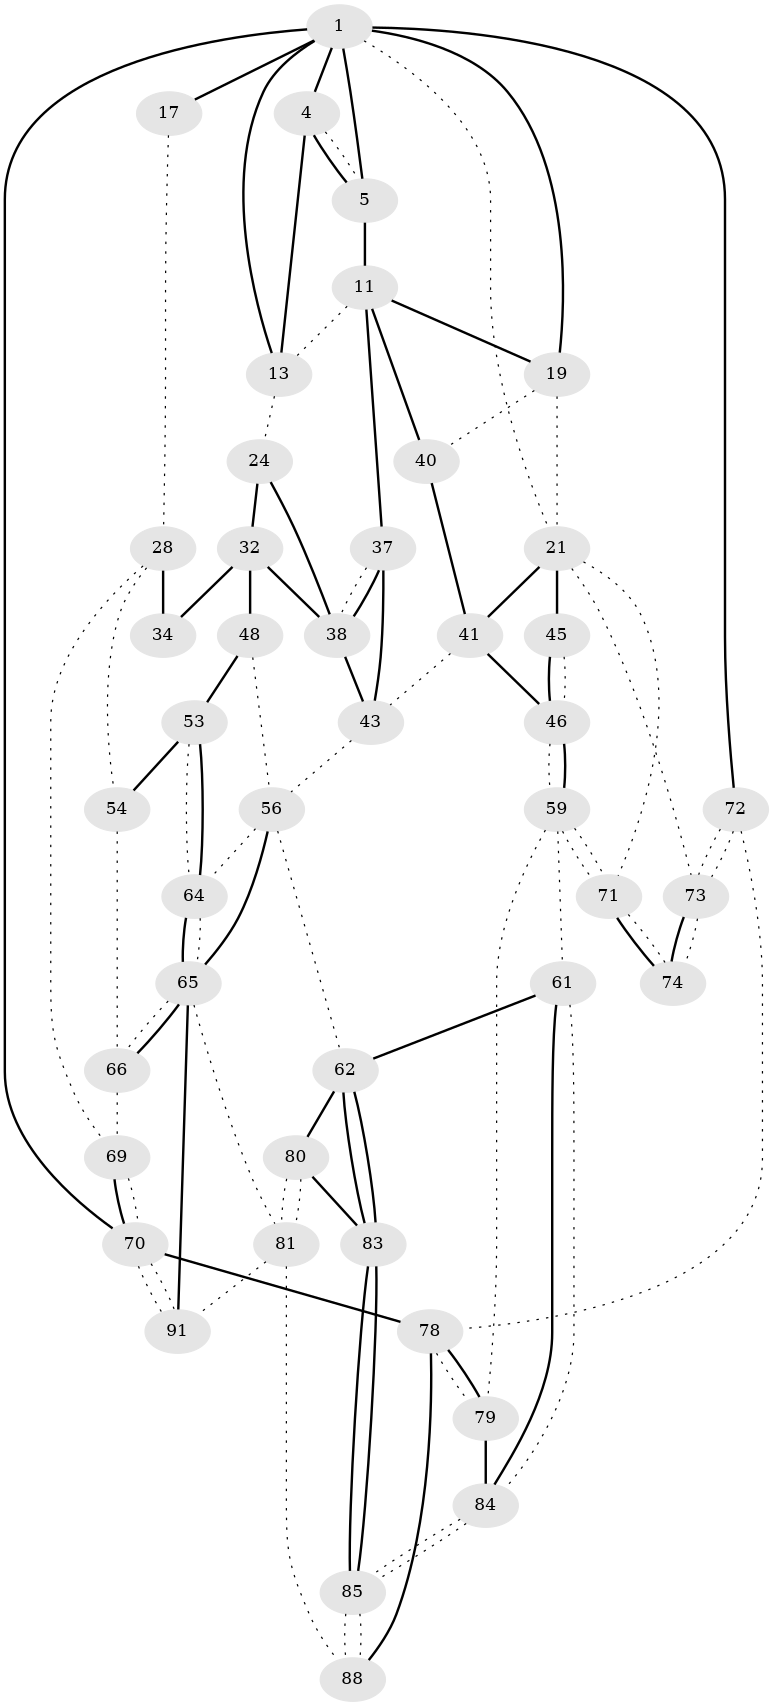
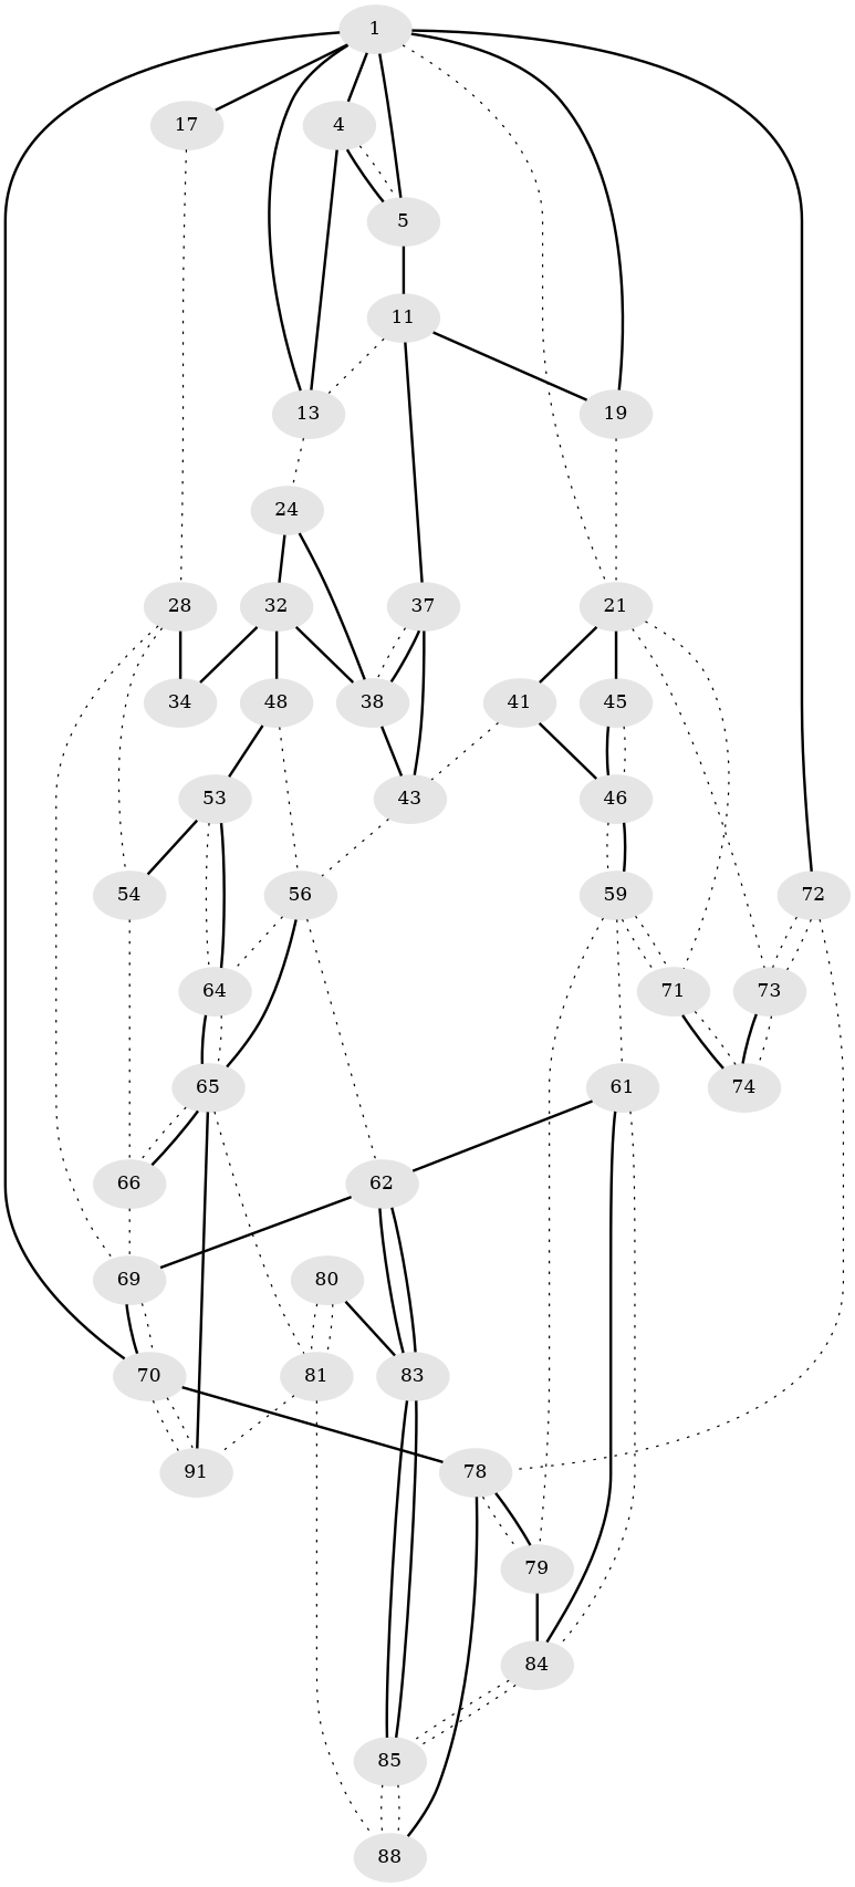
  graph {
    node [color=gray90 style=filled]
    edge [style=bold]
    1 [super="+6+2"]
    4
    5 [super="+7"]
    13 [super="+14"]
    17 [super="+27+18"]
    19 [super="+23"]
    21 [super="+50+22"]
    70
    72 [super="+89"]
    11 [super="+12+20"]
    24 [super="+35+25"]
    28 [super="+29"]
-   40
    41 [super="+42"]
    45
    71
    73
    91
    78 [super="+87"]
    37
    38 [super="+39"]
    43 [super="+52"]
    32 [super="+36+33"]
    34
    54 [super="+67"]
    69
    46
    74
    48 [super="+49"]
    66 [super="+76"]
    56 [super="+57"]
    53
    59 [super="+60"]
    64
    62 [super="+63"]
    65 [super="+75"]
    61
    79
    80
    83
    81 [super="+92"]
    84
    85
    88
    1 -- 4
    1 -- 5 [weight=2]
    1 -- 13
    1 -- 17 [weight=2]
    1 -- 19
    1 -- 21 [style=dotted]
    1 -- 70
    1 -- 72
    4 -- 5
    4 -- 5 [style=dotted]
    4 -- 13
    5 -- 11
    13 -- 24 [style=dotted]
    17 -- 28 [style=dotted weight=2]
    19 -- 21 [style=dotted]
-   19 -- 40 [style=dotted]
    21 -- 41
    21 -- 45 [weight=2]
    21 -- 71 [style=dotted]
    21 -- 73 [style=dotted]
    70 -- 91 [style=dotted]
    70 -- 91 [style=dotted]
    70 -- 78
    72 -- 73 [style=dotted]
    72 -- 73 [style=dotted]
    72 -- 78 [style=dotted weight=2]
    11 -- 13 [style=dotted]
    11 -- 19
-   11 -- 40
    11 -- 37
    24 -- 38
    24 -- 32 [weight=2]
    28 -- 34 [weight=2]
    28 -- 54 [style=dotted weight=2]
    28 -- 69 [style=dotted]
-   40 -- 41
    41 -- 43 [style=dotted]
    41 -- 46
    45 -- 46
    45 -- 46 [style=dotted]
    71 -- 74
    71 -- 74 [style=dotted]
    73 -- 74
    73 -- 74 [style=dotted]
    78 -- 79 [style=dotted]
    78 -- 79
    78 -- 88
    37 -- 38 [style=dotted]
    37 -- 38
    37 -- 43
    38 -- 43
    43 -- 56 [style=dotted]
    32 -- 38
    32 -- 34
    32 -- 48 [weight=2]
    54 -- 66 [style=dotted]
    69 -- 70
    69 -- 70 [style=dotted]
    46 -- 59 [style=dotted]
    46 -- 59
    48 -- 56 [style=dotted]
    48 -- 53
    66 -- 69 [style=dotted]
    56 -- 64 [style=dotted]
    56 -- 62 [style=dotted]
    56 -- 65
    53 -- 54
    53 -- 64 [style=dotted]
    53 -- 64
    59 -- 71 [style=dotted]
    59 -- 71 [style=dotted]
    59 -- 61 [style=dotted]
    59 -- 79 [style=dotted]
    64 -- 65
    64 -- 65 [style=dotted]
-   62 -- 80
+   62 -- 69
    62 -- 83
    62 -- 83
    65 -- 91
    65 -- 66 [style=dotted weight=2]
    65 -- 66
    65 -- 81 [style=dotted]
    61 -- 62
    61 -- 84
    61 -- 84 [style=dotted]
    79 -- 84
    80 -- 83
    80 -- 81 [style=dotted]
    80 -- 81 [style=dotted]
    83 -- 85
    83 -- 85
    81 -- 91 [style=dotted]
    81 -- 88 [style=dotted]
    84 -- 85 [style=dotted]
    84 -- 85 [style=dotted]
    85 -- 88 [style=dotted]
    85 -- 88 [style=dotted]
  }
